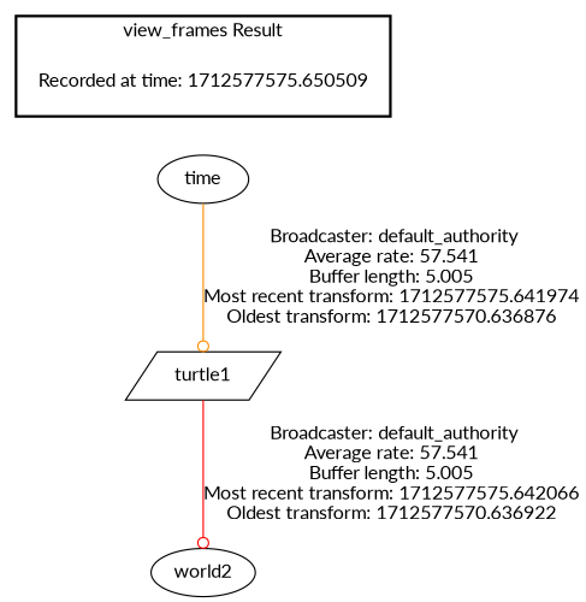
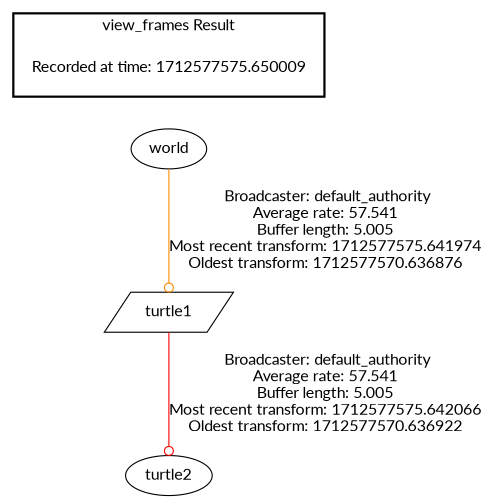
  digraph {
    fontname=Lato
    node [fontname=Lato shape=ellipse]
    edge [fontname=Lato arrowhead=odot]
-   "Recorded at time: 1712577575.650509" [shape=plaintext]
-   world [label=time]
+   "Recorded at time: 1712577575.650509" [shape=plaintext label="Recorded at time: 1712577575.650009"]
+   world
    turtle1 [shape=parallelogram]
-   turtle2 [label=world2]
+   turtle2
    subgraph cluster_1 {
      color=black
      label="view_frames Result"
      style=bold
      "Recorded at time: 1712577575.650509"
    }
    "Recorded at time: 1712577575.650509" -> world [style=invis arrowhead=""]
    world -> turtle1 [color=darkorange label=" Broadcaster: default_authority\nAverage rate: 57.541\nBuffer length: 5.005\nMost recent transform: 1712577575.641974\nOldest transform: 1712577570.636876\n"]
    turtle1 -> turtle2 [color=red label=" Broadcaster: default_authority\nAverage rate: 57.541\nBuffer length: 5.005\nMost recent transform: 1712577575.642066\nOldest transform: 1712577570.636922\n"]
  }
